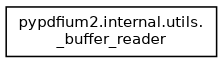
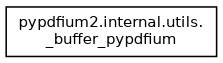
  digraph {
    rankdir=LR
-   n1 [color=black fillcolor=white fontname=Helvetica fontsize=10 height=0.2 label="pypdfium2.internal.utils.\l_buffer_reader" shape=record style=filled width=0.4]
+   n1 [color=black fillcolor=white fontname=Helvetica fontsize=10 height=0.2 label="pypdfium2.internal.utils.\l_buffer_pypdfium" shape=record style=filled width=0.4]
  }
